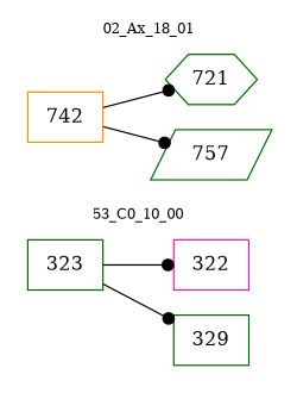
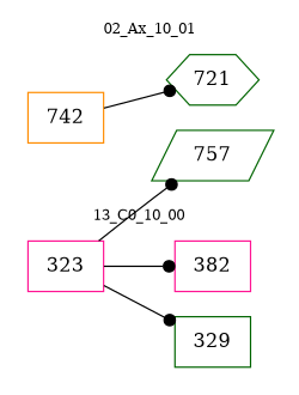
  digraph {
    rankdir=LR
    node [color=darkgreen shape=box]
    edge [arrowhead=dot color=black]
    n1 [color=darkorange label=742]
    n2 [label=721 shape=hexagon]
    n3 [label=757 shape=parallelogram]
-   n4 [label=323]
+   n4 [color=deeppink label=323]
    n5 [label=329]
-   n6 [color=deeppink label=322]
+   n6 [color=deeppink label=382]
    subgraph cluster_1 {
      color=white
      fontsize=10
-     label="02_Ax_18_01"
+     label="02_Ax_10_01"
      n1
      n2
      n3
    }
    subgraph cluster_2 {
      color=white
      fontsize=10
-     label="53_C0_10_00"
+     label="13_C0_10_00"
      n4
      n5
      n6
    }
    n1 -> n2
-   n1 -> n3
+   n4 -> n3
    n4 -> n5
    n4 -> n6
  }
